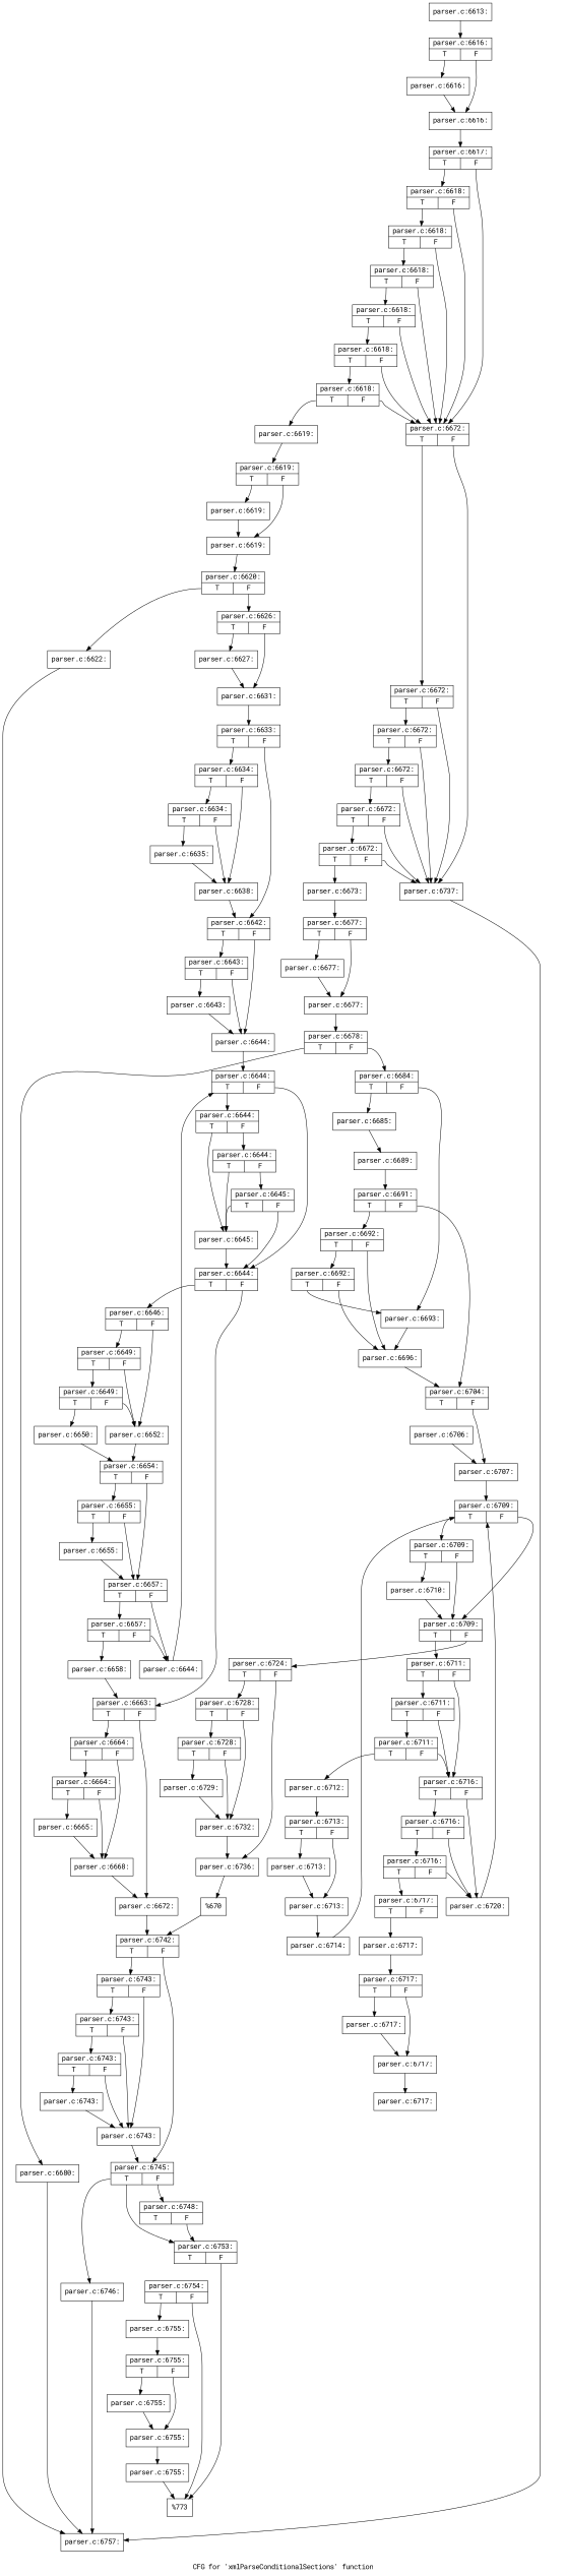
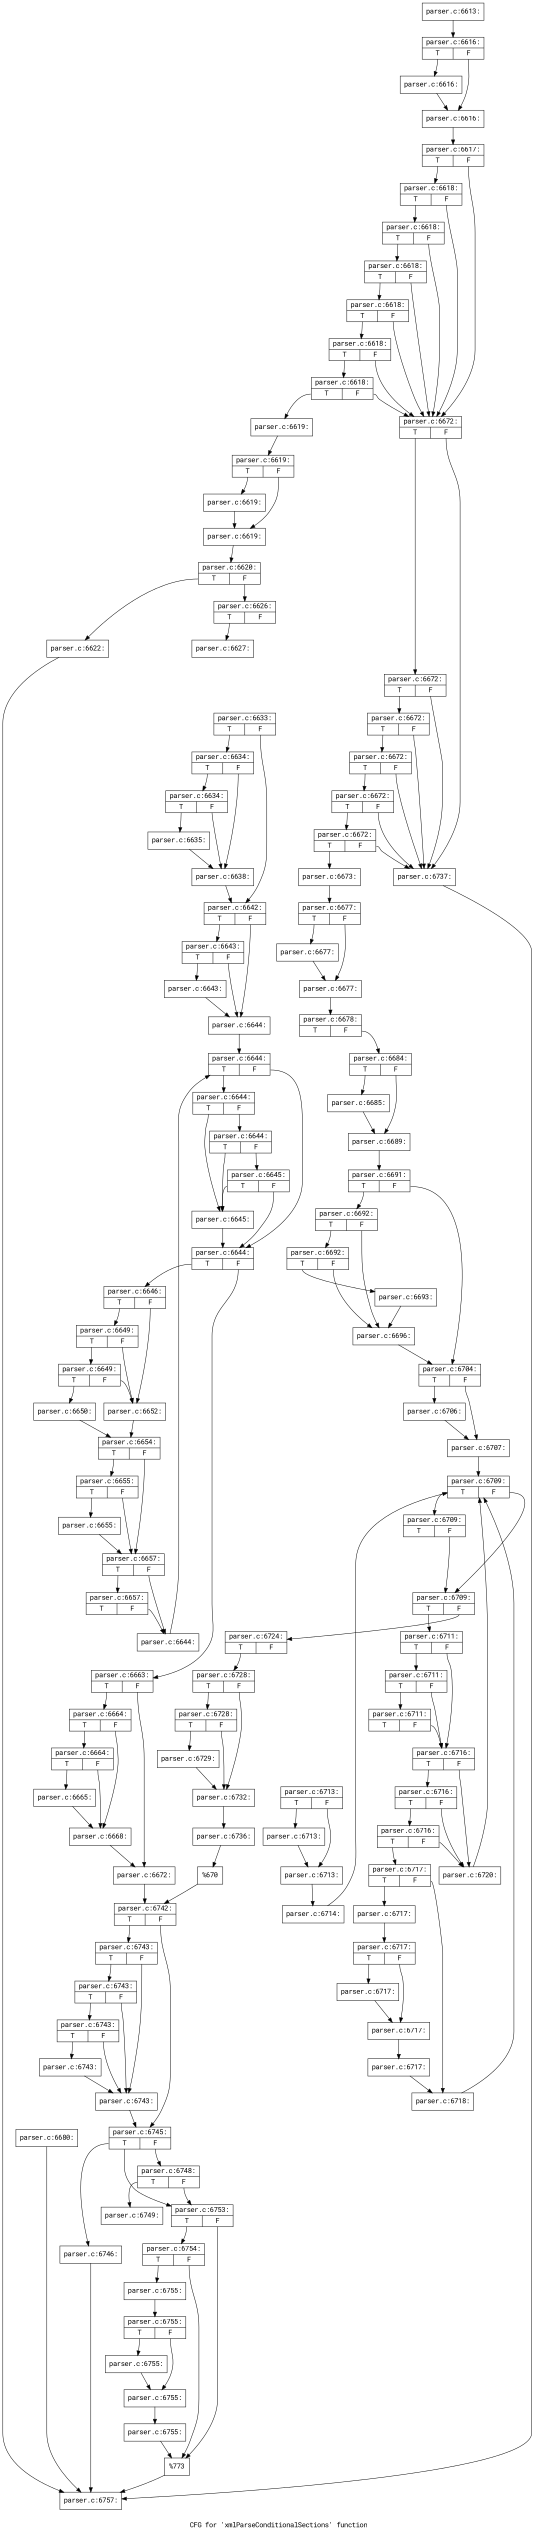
  digraph {
    fontname="Roboto Mono"
    label="CFG for 'xmlParseConditionalSections' function"
    node [fontname="Roboto Mono" shape=record]
    edge [fontname="Roboto Mono" tailport=s0]
    n1 [label="{parser.c:6613:}"]
    n2 [label="{parser.c:6616:|{<s0>T|<s1>F}}"]
    n3 [label="{parser.c:6616:}"]
    n4 [label="{parser.c:6616:}"]
    n5 [label="{parser.c:6617:|{<s0>T|<s1>F}}"]
    n6 [label="{parser.c:6618:|{<s0>T|<s1>F}}"]
    n7 [label="{parser.c:6672:|{<s0>T|<s1>F}}"]
    n8 [label="{parser.c:6618:|{<s0>T|<s1>F}}"]
    n9 [label="{parser.c:6672:|{<s0>T|<s1>F}}"]
    n10 [label="{parser.c:6737:}"]
    n11 [label="{parser.c:6618:|{<s0>T|<s1>F}}"]
    n12 [label="{parser.c:6672:|{<s0>T|<s1>F}}"]
    n13 [label="{parser.c:6757:}"]
    n14 [label="{parser.c:6618:|{<s0>T|<s1>F}}"]
    n15 [label="{parser.c:6618:|{<s0>T|<s1>F}}"]
    n16 [label="{parser.c:6618:|{<s0>T|<s1>F}}"]
    n17 [label="{parser.c:6619:}"]
    n18 [label="{parser.c:6619:|{<s0>T|<s1>F}}"]
    n19 [label="{parser.c:6619:}"]
    n20 [label="{parser.c:6619:}"]
    n21 [label="{parser.c:6620:|{<s0>T|<s1>F}}"]
    n22 [label="{parser.c:6622:}"]
    n23 [label="{parser.c:6626:|{<s0>T|<s1>F}}"]
    n24 [label="{parser.c:6627:}"]
-   n25 [label="{parser.c:6631:}"]
    n26 [label="{parser.c:6633:|{<s0>T|<s1>F}}"]
    n27 [label="{parser.c:6634:|{<s0>T|<s1>F}}"]
    n28 [label="{parser.c:6642:|{<s0>T|<s1>F}}"]
    n29 [label="{parser.c:6634:|{<s0>T|<s1>F}}"]
    n30 [label="{parser.c:6638:}"]
    n31 [label="{parser.c:6643:|{<s0>T|<s1>F}}"]
    n32 [label="{parser.c:6644:}"]
    n33 [label="{parser.c:6635:}"]
    n34 [label="{parser.c:6643:}"]
    n35 [label="{parser.c:6644:|{<s0>T|<s1>F}}"]
    n36 [label="{parser.c:6644:|{<s0>T|<s1>F}}"]
    n37 [label="{parser.c:6644:|{<s0>T|<s1>F}}"]
    n38 [label="{parser.c:6645:}"]
    n39 [label="{parser.c:6644:|{<s0>T|<s1>F}}"]
    n40 [label="{parser.c:6646:|{<s0>T|<s1>F}}"]
    n41 [label="{parser.c:6663:|{<s0>T|<s1>F}}"]
    n42 [label="{parser.c:6645:|{<s0>T|<s1>F}}"]
    n43 [label="{parser.c:6649:|{<s0>T|<s1>F}}"]
    n44 [label="{parser.c:6652:}"]
    n45 [label="{parser.c:6664:|{<s0>T|<s1>F}}"]
    n46 [label="{parser.c:6672:}"]
    n47 [label="{parser.c:6649:|{<s0>T|<s1>F}}"]
    n48 [label="{parser.c:6654:|{<s0>T|<s1>F}}"]
    n49 [label="{parser.c:6664:|{<s0>T|<s1>F}}"]
    n50 [label="{parser.c:6668:}"]
    n51 [label="{parser.c:6742:|{<s0>T|<s1>F}}"]
    n52 [label="{parser.c:6650:}"]
    n53 [label="{parser.c:6655:|{<s0>T|<s1>F}}"]
    n54 [label="{parser.c:6657:|{<s0>T|<s1>F}}"]
    n55 [label="{parser.c:6655:}"]
    n56 [label="{parser.c:6657:|{<s0>T|<s1>F}}"]
    n57 [label="{parser.c:6644:}"]
-   n58 [label="{parser.c:6658:}"]
    n59 [label="{parser.c:6665:}"]
    n60 [label="{parser.c:6743:|{<s0>T|<s1>F}}"]
    n61 [label="{parser.c:6745:|{<s0>T|<s1>F}}"]
    n62 [label="{parser.c:6743:|{<s0>T|<s1>F}}"]
    n63 [label="{parser.c:6743:}"]
    n64 [label="{parser.c:6746:}"]
    n65 [label="{parser.c:6748:|{<s0>T|<s1>F}}"]
    n66 [label="{parser.c:6753:|{<s0>T|<s1>F}}"]
    n67 [label="{parser.c:6672:|{<s0>T|<s1>F}}"]
    n68 [label="{parser.c:6672:|{<s0>T|<s1>F}}"]
    n69 [label="{parser.c:6672:|{<s0>T|<s1>F}}"]
    n70 [label="{parser.c:6673:}"]
    n71 [label="{parser.c:6677:|{<s0>T|<s1>F}}"]
    n72 [label="{parser.c:6677:}"]
    n73 [label="{parser.c:6677:}"]
    n74 [label="{parser.c:6678:|{<s0>T|<s1>F}}"]
    n75 [label="{parser.c:6680:}"]
    n76 [label="{parser.c:6684:|{<s0>T|<s1>F}}"]
    n77 [label="{parser.c:6685:}"]
    n78 [label="{parser.c:6689:}"]
    n79 [label="{parser.c:6691:|{<s0>T|<s1>F}}"]
    n80 [label="{parser.c:6692:|{<s0>T|<s1>F}}"]
    n81 [label="{parser.c:6704:|{<s0>T|<s1>F}}"]
    n82 [label="{parser.c:6692:|{<s0>T|<s1>F}}"]
    n83 [label="{parser.c:6696:}"]
    n84 [label="{parser.c:6706:}"]
    n85 [label="{parser.c:6707:}"]
    n86 [label="{parser.c:6693:}"]
    n87 [label="{parser.c:6709:|{<s0>T|<s1>F}}"]
    n88 [label="{parser.c:6709:|{<s0>T|<s1>F}}"]
    n89 [label="{parser.c:6709:|{<s0>T|<s1>F}}"]
-   n90 [label="{parser.c:6710:}"]
    n91 [label="{parser.c:6711:|{<s0>T|<s1>F}}"]
    n92 [label="{parser.c:6724:|{<s0>T|<s1>F}}"]
    n93 [label="{parser.c:6711:|{<s0>T|<s1>F}}"]
    n94 [label="{parser.c:6716:|{<s0>T|<s1>F}}"]
    n95 [label="{parser.c:6728:|{<s0>T|<s1>F}}"]
    n96 [label="{parser.c:6736:}"]
    n97 [label="{parser.c:6711:|{<s0>T|<s1>F}}"]
    n98 [label="{parser.c:6716:|{<s0>T|<s1>F}}"]
    n99 [label="{parser.c:6720:}"]
    n100 [label="{parser.c:6728:|{<s0>T|<s1>F}}"]
    n101 [label="{parser.c:6732:}"]
    n102 [label="{%670}"]
-   n103 [label="{parser.c:6712:}"]
    n104 [label="{parser.c:6716:|{<s0>T|<s1>F}}"]
    n105 [label="{parser.c:6713:|{<s0>T|<s1>F}}"]
    n106 [label="{parser.c:6713:}"]
    n107 [label="{parser.c:6713:}"]
    n108 [label="{parser.c:6714:}"]
    n109 [label="{parser.c:6717:|{<s0>T|<s1>F}}"]
    n110 [label="{parser.c:6717:}"]
+   n111 [label="{parser.c:6718:}"]
    n112 [label="{parser.c:6717:|{<s0>T|<s1>F}}"]
    n113 [label="{parser.c:6717:}"]
    n114 [label="{parser.c:6717:}"]
    n115 [label="{parser.c:6717:}"]
    n116 [label="{parser.c:6729:}"]
    n117 [label="{parser.c:6743:|{<s0>T|<s1>F}}"]
+   n118 [label="{parser.c:6749:}"]
    n119 [label="{parser.c:6743:}"]
    n120 [label="{parser.c:6754:|{<s0>T|<s1>F}}"]
    n121 [label="{%773}"]
    n122 [label="{parser.c:6755:}"]
    n123 [label="{parser.c:6755:|{<s0>T|<s1>F}}"]
    n124 [label="{parser.c:6755:}"]
    n125 [label="{parser.c:6755:}"]
    n126 [label="{parser.c:6755:}"]
    n1 -> n2
    n2 -> n3
    n2 -> n4 [tailport=s1]
    n3 -> n4
    n4 -> n5
    n5 -> n6
    n5 -> n7 [tailport=s1]
    n6 -> n7 [tailport=s1]
    n6 -> n8
    n7 -> n9
    n7 -> n10 [tailport=s1]
    n8 -> n7 [tailport=s1]
    n8 -> n11
    n9 -> n10 [tailport=s1]
    n9 -> n12
    n10 -> n13
    n11 -> n7 [tailport=s1]
    n11 -> n14
    n12 -> n10 [tailport=s1]
    n12 -> n67
    n14 -> n7 [tailport=s1]
    n14 -> n15
    n15 -> n7 [tailport=s1]
    n15 -> n16
    n16 -> n7 [tailport=s1]
    n16 -> n17
    n17 -> n18
    n18 -> n19
    n18 -> n20 [tailport=s1]
    n19 -> n20
    n20 -> n21
    n21 -> n22
    n21 -> n23 [tailport=s1]
    n22 -> n13
    n23 -> n24
-   n23 -> n25 [tailport=s1]
-   n24 -> n25
-   n25 -> n26
    n26 -> n27
    n26 -> n28 [tailport=s1]
    n27 -> n29
    n27 -> n30 [tailport=s1]
    n28 -> n31
    n28 -> n32 [tailport=s1]
    n29 -> n30 [tailport=s1]
    n29 -> n33
    n30 -> n28
    n31 -> n32 [tailport=s1]
    n31 -> n34
    n32 -> n35
    n33 -> n30
    n34 -> n32
    n35 -> n36
    n35 -> n37 [tailport=s1]
    n36 -> n38
    n36 -> n39 [tailport=s1]
    n37 -> n40
    n37 -> n41 [tailport=s1]
    n38 -> n37
    n39 -> n38
    n39 -> n42 [tailport=s1]
    n40 -> n43
    n40 -> n44 [tailport=s1]
    n41 -> n45
    n41 -> n46 [tailport=s1]
    n42 -> n37 [tailport=s1]
    n42 -> n38
    n43 -> n44 [tailport=s1]
    n43 -> n47
    n44 -> n48
    n45 -> n49
    n45 -> n50 [tailport=s1]
    n46 -> n51
    n47 -> n44 [tailport=s1]
    n47 -> n52
    n48 -> n53
    n48 -> n54 [tailport=s1]
    n49 -> n50 [tailport=s1]
    n49 -> n59
    n50 -> n46
    n51 -> n60
    n51 -> n61 [tailport=s1]
    n52 -> n48
    n53 -> n54 [tailport=s1]
    n53 -> n55
    n54 -> n56
    n54 -> n57 [tailport=s1]
    n55 -> n54
    n56 -> n57 [tailport=s1]
-   n56 -> n58
    n57 -> n35
-   n58 -> n41
    n59 -> n50
    n60 -> n62
    n60 -> n63 [tailport=s1]
    n61 -> n64
    n61 -> n65 [tailport=s1]
    n61 -> n66
    n62 -> n63 [tailport=s1]
    n62 -> n117
    n63 -> n61
    n64 -> n13
    n65 -> n66 [tailport=s1]
+   n65 -> n118
+   n66 -> n120
    n66 -> n121 [tailport=s1]
    n67 -> n10 [tailport=s1]
    n67 -> n68
    n68 -> n10 [tailport=s1]
    n68 -> n69
    n69 -> n10 [tailport=s1]
    n69 -> n70
    n70 -> n71
    n71 -> n72
    n71 -> n73 [tailport=s1]
    n72 -> n73
    n73 -> n74
-   n74 -> n75
    n74 -> n76 [tailport=s1]
    n75 -> n13
    n76 -> n77
-   n76 -> n86 [tailport=s1]
+   n76 -> n78 [tailport=s1]
    n77 -> n78
    n78 -> n79
    n79 -> n80
    n79 -> n81 [tailport=s1]
    n80 -> n82
    n80 -> n83 [tailport=s1]
+   n81 -> n84
    n81 -> n85 [tailport=s1]
    n82 -> n83 [tailport=s1]
    n82 -> n86
    n83 -> n81
    n84 -> n85
    n85 -> n87
    n86 -> n83
    n87 -> n88
    n87 -> n89 [tailport=s1]
    n88 -> n89 [tailport=s1]
-   n88 -> n90
    n89 -> n91
    n89 -> n92 [tailport=s1]
-   n90 -> n89
    n91 -> n93
    n91 -> n94 [tailport=s1]
    n92 -> n95
-   n92 -> n96 [tailport=s1]
    n93 -> n94 [tailport=s1]
    n93 -> n97
    n94 -> n98
    n94 -> n99 [tailport=s1]
    n95 -> n100
    n95 -> n101 [tailport=s1]
    n96 -> n102
    n97 -> n94 [tailport=s1]
-   n97 -> n103
    n98 -> n99 [tailport=s1]
    n98 -> n104
    n99 -> n87
    n100 -> n101 [tailport=s1]
    n100 -> n116
    n101 -> n96
    n102 -> n51
-   n103 -> n105
    n104 -> n99 [tailport=s1]
    n104 -> n109
    n105 -> n106
    n105 -> n107 [tailport=s1]
    n106 -> n107
    n107 -> n108
    n108 -> n87
    n109 -> n110
+   n109 -> n111 [tailport=s1]
    n110 -> n112
+   n111 -> n87
    n112 -> n113
    n112 -> n114 [tailport=s1]
    n113 -> n114
    n114 -> n115
+   n115 -> n111
    n116 -> n101
    n117 -> n63 [tailport=s1]
    n117 -> n119
    n119 -> n63
    n120 -> n121 [tailport=s1]
    n120 -> n122
+   n121 -> n13
    n122 -> n123
    n123 -> n124
    n123 -> n125 [tailport=s1]
    n124 -> n125
    n125 -> n126
    n126 -> n121
  }
